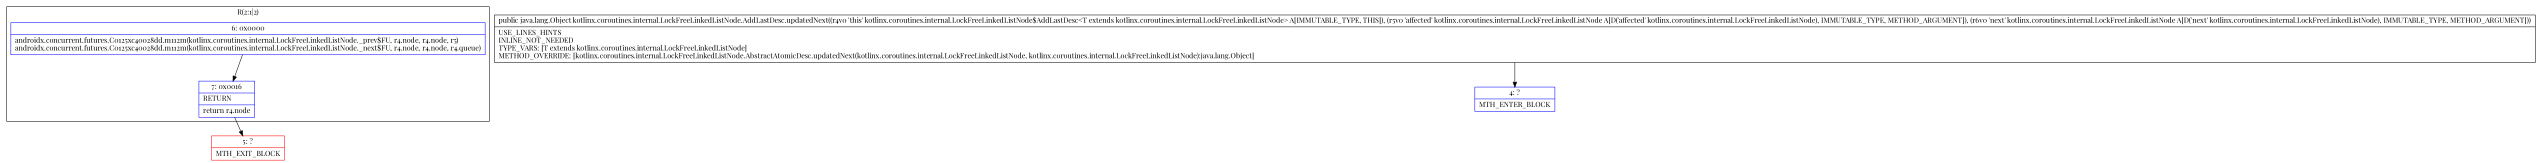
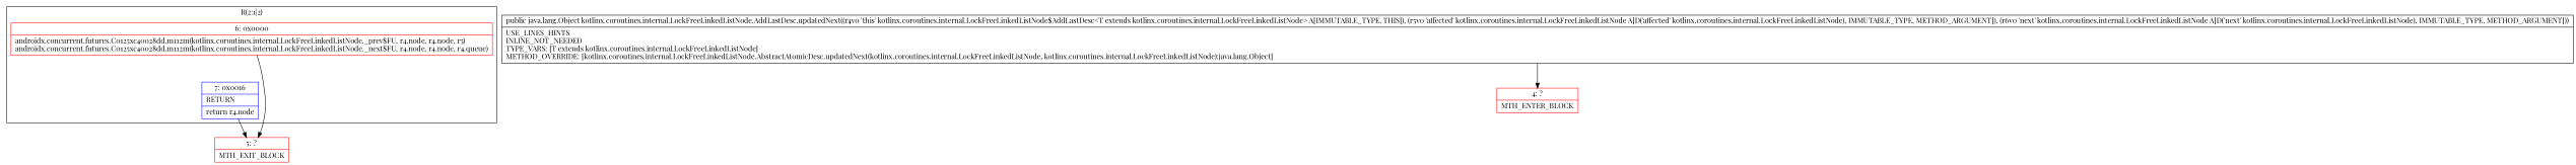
  digraph {
    fontname="Playfair Display"
    node [color=blue fontname="Playfair Display" shape=record]
    edge [fontname="Playfair Display"]
-   n1 [label="{6\:\ 0x0000|androidx.concurrent.futures.C0125xc40028dd.m112m(kotlinx.coroutines.internal.LockFreeLinkedListNode._prev$FU, r4.node, r4.node, r5)\landroidx.concurrent.futures.C0125xc40028dd.m112m(kotlinx.coroutines.internal.LockFreeLinkedListNode._next$FU, r4.node, r4.node, r4.queue)\l}"]
+   n1 [color=red label="{6\:\ 0x0000|androidx.concurrent.futures.C0125xc40028dd.m112m(kotlinx.coroutines.internal.LockFreeLinkedListNode._prev$FU, r4.node, r4.node, r5)\landroidx.concurrent.futures.C0125xc40028dd.m112m(kotlinx.coroutines.internal.LockFreeLinkedListNode._next$FU, r4.node, r4.node, r4.queue)\l}"]
    n2 [label="{7\:\ 0x0016|RETURN\l|return r4.node\l}"]
    n3 [color=red label="{5\:\ ?|MTH_EXIT_BLOCK\l}"]
-   n4 [label="{4\:\ ?|MTH_ENTER_BLOCK\l}"]
+   n4 [color=red label="{4\:\ ?|MTH_ENTER_BLOCK\l}"]
    n5 [label="{public java.lang.Object kotlinx.coroutines.internal.LockFreeLinkedListNode.AddLastDesc.updatedNext((r4v0 'this' kotlinx.coroutines.internal.LockFreeLinkedListNode$AddLastDesc\<T extends kotlinx.coroutines.internal.LockFreeLinkedListNode\> A[IMMUTABLE_TYPE, THIS]), (r5v0 'affected' kotlinx.coroutines.internal.LockFreeLinkedListNode A[D('affected' kotlinx.coroutines.internal.LockFreeLinkedListNode), IMMUTABLE_TYPE, METHOD_ARGUMENT]), (r6v0 'next' kotlinx.coroutines.internal.LockFreeLinkedListNode A[D('next' kotlinx.coroutines.internal.LockFreeLinkedListNode), IMMUTABLE_TYPE, METHOD_ARGUMENT]))  | USE_LINES_HINTS\lINLINE_NOT_NEEDED\lTYPE_VARS: [T extends kotlinx.coroutines.internal.LockFreeLinkedListNode]\lMETHOD_OVERRIDE: [kotlinx.coroutines.internal.LockFreeLinkedListNode.AbstractAtomicDesc.updatedNext(kotlinx.coroutines.internal.LockFreeLinkedListNode, kotlinx.coroutines.internal.LockFreeLinkedListNode):java.lang.Object]\l}" color=""]
    subgraph cluster_1 {
      label="R(2:1|2)"
      n1
      n2
    }
-   n1 -> n2
+   n1 -> n3
    n2 -> n3
    n5 -> n4
  }
